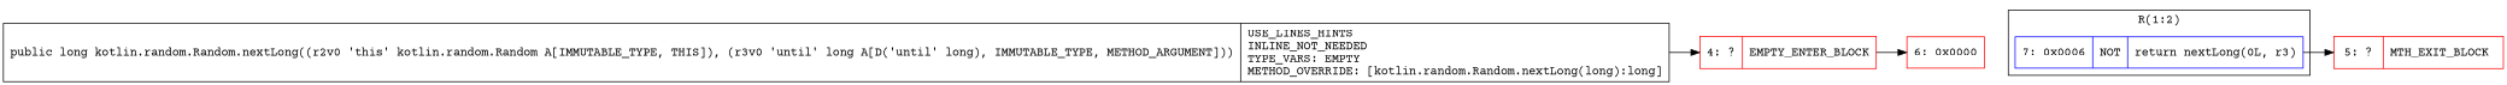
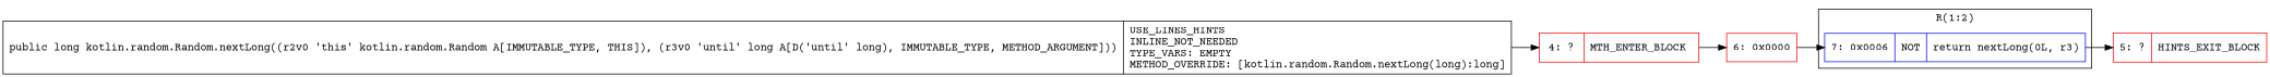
  digraph {
    fontname="Courier Prime"
    rankdir=LR
    node [color=red fontname="Courier Prime" shape=record]
    edge [fontname="Courier Prime"]
    n1 [color=blue label="{7\:\ 0x0006|NOT\l|return nextLong(0L, r3)\l}"]
-   n2 [label="{5\:\ ?|MTH_EXIT_BLOCK\l}"]
-   n3 [label="{4\:\ ?|EMPTY_ENTER_BLOCK\l}"]
+   n2 [label="{5\:\ ?|HINTS_EXIT_BLOCK\l}"]
+   n3 [label="{4\:\ ?|MTH_ENTER_BLOCK\l}"]
    n4 [label="{6\:\ 0x0000}"]
    n5 [label="{public long kotlin.random.Random.nextLong((r2v0 'this' kotlin.random.Random A[IMMUTABLE_TYPE, THIS]), (r3v0 'until' long A[D('until' long), IMMUTABLE_TYPE, METHOD_ARGUMENT]))  | USE_LINES_HINTS\lINLINE_NOT_NEEDED\lTYPE_VARS: EMPTY\lMETHOD_OVERRIDE: [kotlin.random.Random.nextLong(long):long]\l}" color=""]
    subgraph cluster_1 {
      label="R(1:2)"
      n1
    }
    n1 -> n2
    n3 -> n4
+   n4 -> n1
    n5 -> n3
  }
